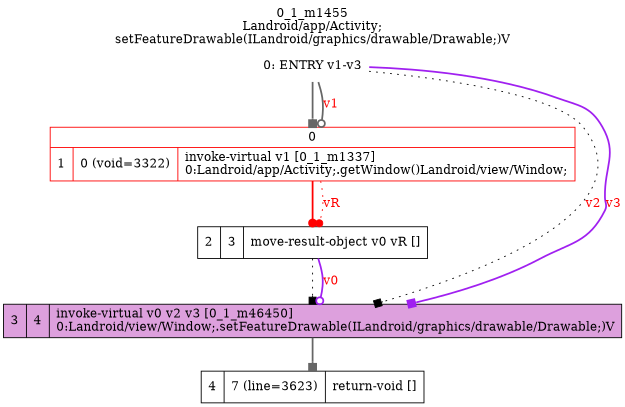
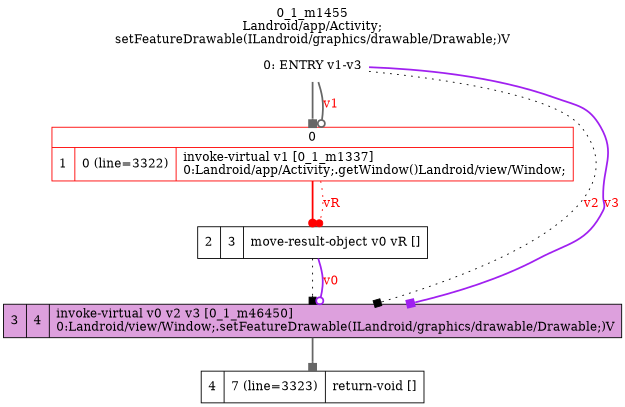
  digraph {
    label="0_1_m1455\nLandroid/app/Activity;\nsetFeatureDrawable(ILandroid/graphics/drawable/Drawable;)V"
    labelloc=t
    rankdir=UD
    node [fillcolor=white shape=record style=filled]
    edge [arrowhead=box color=gray40 fontcolor=red style=bold]
    n1 [label="0: ENTRY v1-v3" shape=plaintext]
-   n2 [color=red label="{0|{1|0 (void=3322)|invoke-virtual v1 [0_1_m1337]\l0:Landroid/app/Activity;.getWindow()Landroid/view/Window;\l}}"]
+   n2 [color=red label="{0|{1|0 (line=3322)|invoke-virtual v1 [0_1_m1337]\l0:Landroid/app/Activity;.getWindow()Landroid/view/Window;\l}}"]
    n3 [fillcolor=plum label="3|4|invoke-virtual v0 v2 v3 [0_1_m46450]\l0:Landroid/view/Window;.setFeatureDrawable(ILandroid/graphics/drawable/Drawable;)V\l"]
    n4 [label="2|3|move-result-object v0 vR []\l"]
-   n5 [label="4|7 (line=3623)|return-void []\l"]
+   n5 [label="4|7 (line=3323)|return-void []\l"]
    n1 -> n2 [fontcolor=blue weight=100]
    n1 -> n2 [arrowhead=odot label=v1]
    n1 -> n3 [color=black label=v2 style=dotted]
    n1 -> n3 [color=purple label=v3]
    n2 -> n4 [arrowhead=dot color=red fontcolor=blue weight=100]
    n2 -> n4 [arrowhead=dot color=red label=vR style=dotted]
    n3 -> n5 [fontcolor=blue weight=100]
    n4 -> n3 [color=black fontcolor=blue style=dotted weight=100]
    n4 -> n3 [arrowhead=odot color=purple label=v0]
  }
